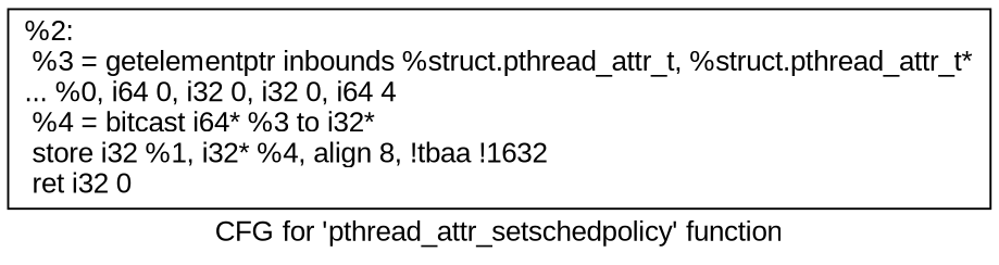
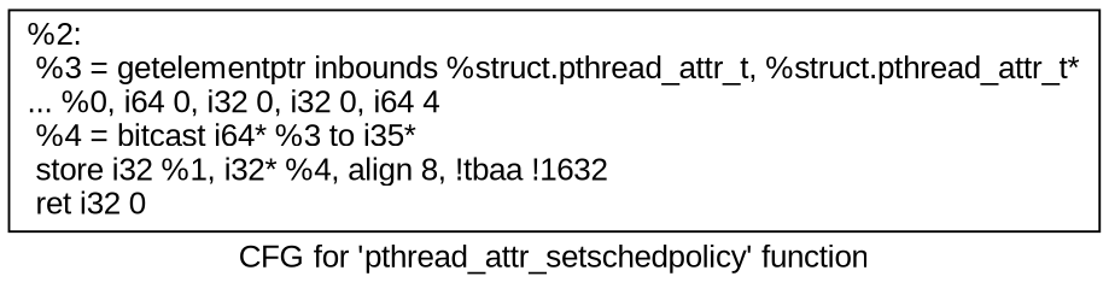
  digraph {
    label="CFG for 'pthread_attr_setschedpolicy' function"
    fontname="Liberation Sans"
-   n1 [label="{%2:\l  %3 = getelementptr inbounds %struct.pthread_attr_t, %struct.pthread_attr_t*\l... %0, i64 0, i32 0, i32 0, i64 4\l  %4 = bitcast i64* %3 to i32*\l  store i32 %1, i32* %4, align 8, !tbaa !1632\l  ret i32 0\l}" shape=record fontname="Liberation Sans"]
+   n1 [label="{%2:\l  %3 = getelementptr inbounds %struct.pthread_attr_t, %struct.pthread_attr_t*\l... %0, i64 0, i32 0, i32 0, i64 4\l  %4 = bitcast i64* %3 to i35*\l  store i32 %1, i32* %4, align 8, !tbaa !1632\l  ret i32 0\l}" shape=record fontname="Liberation Sans"]
  }
